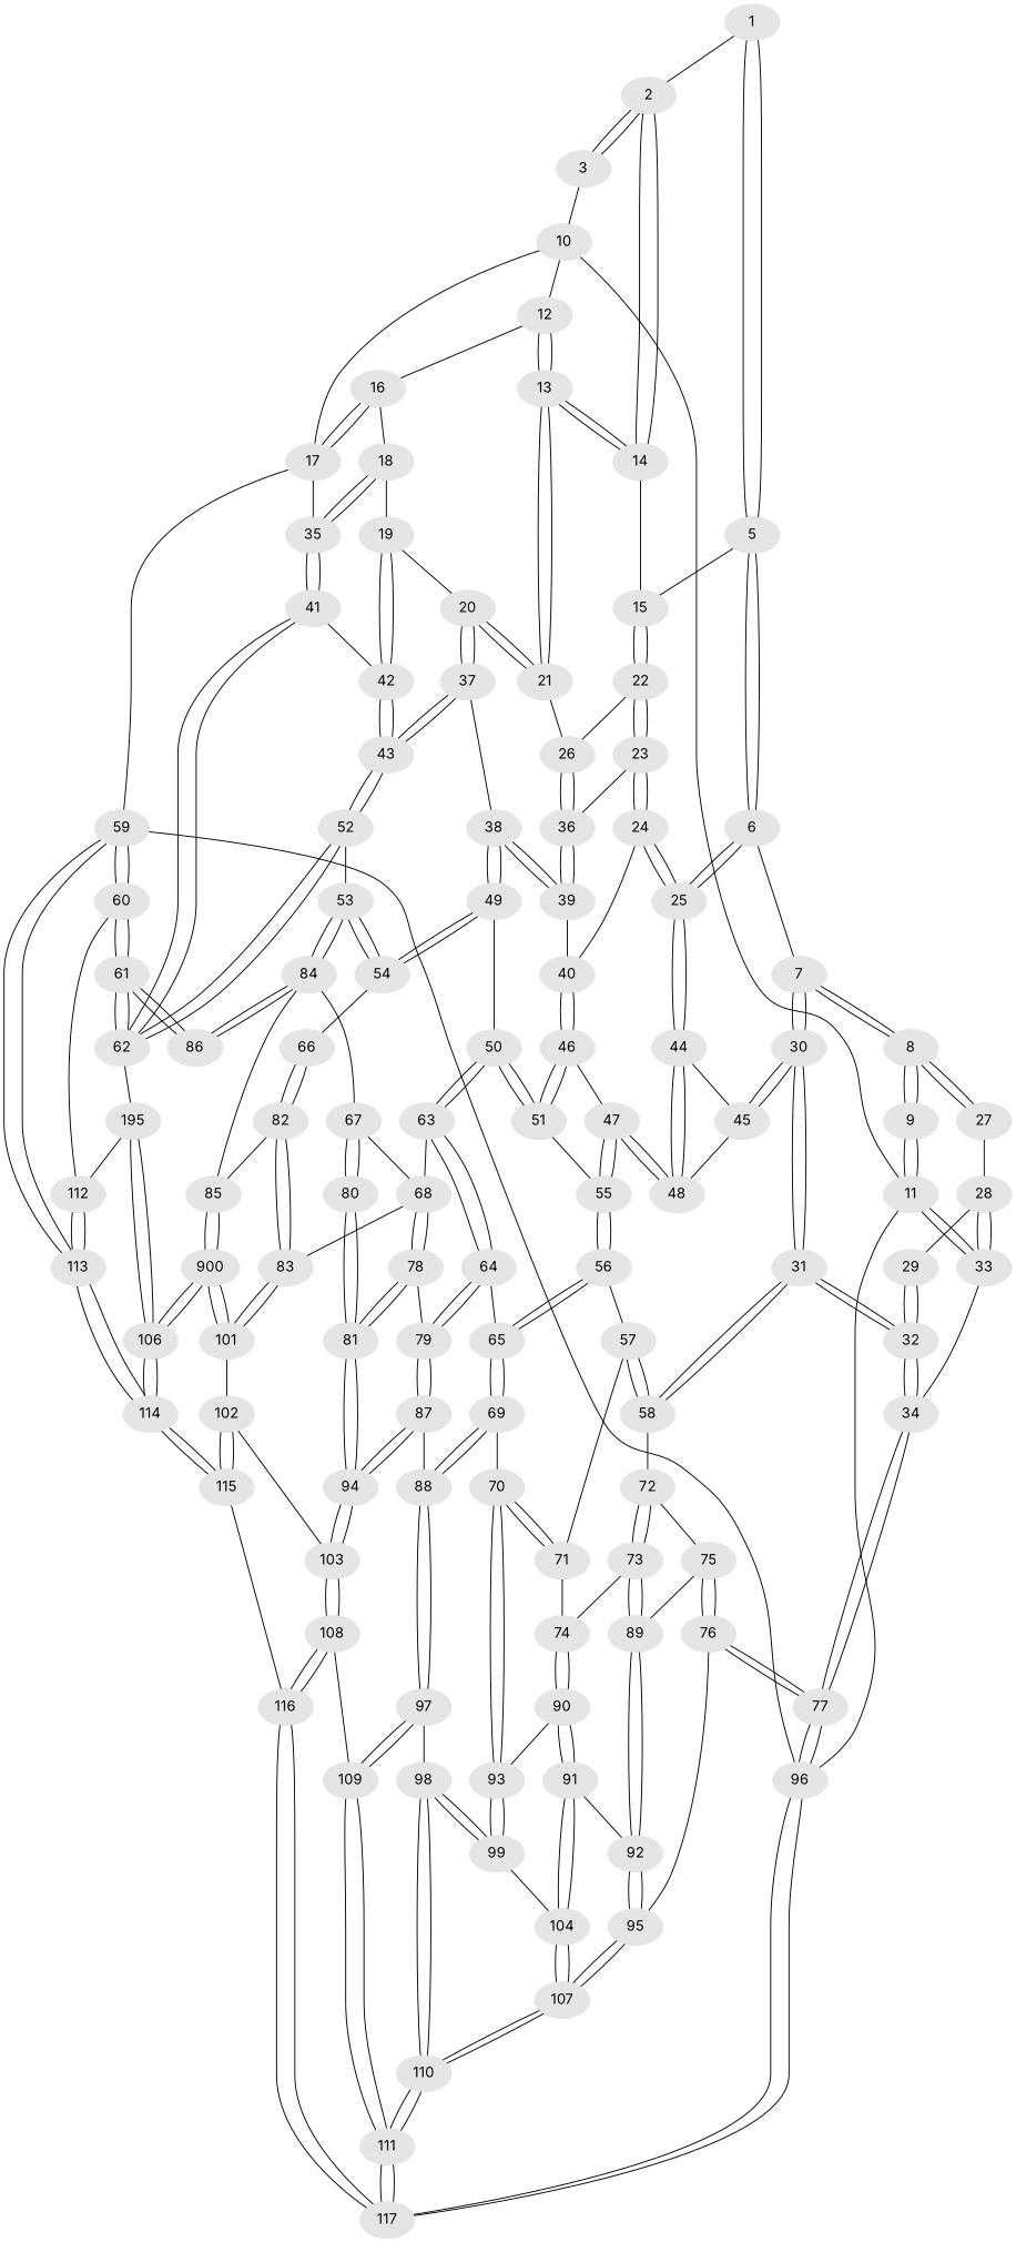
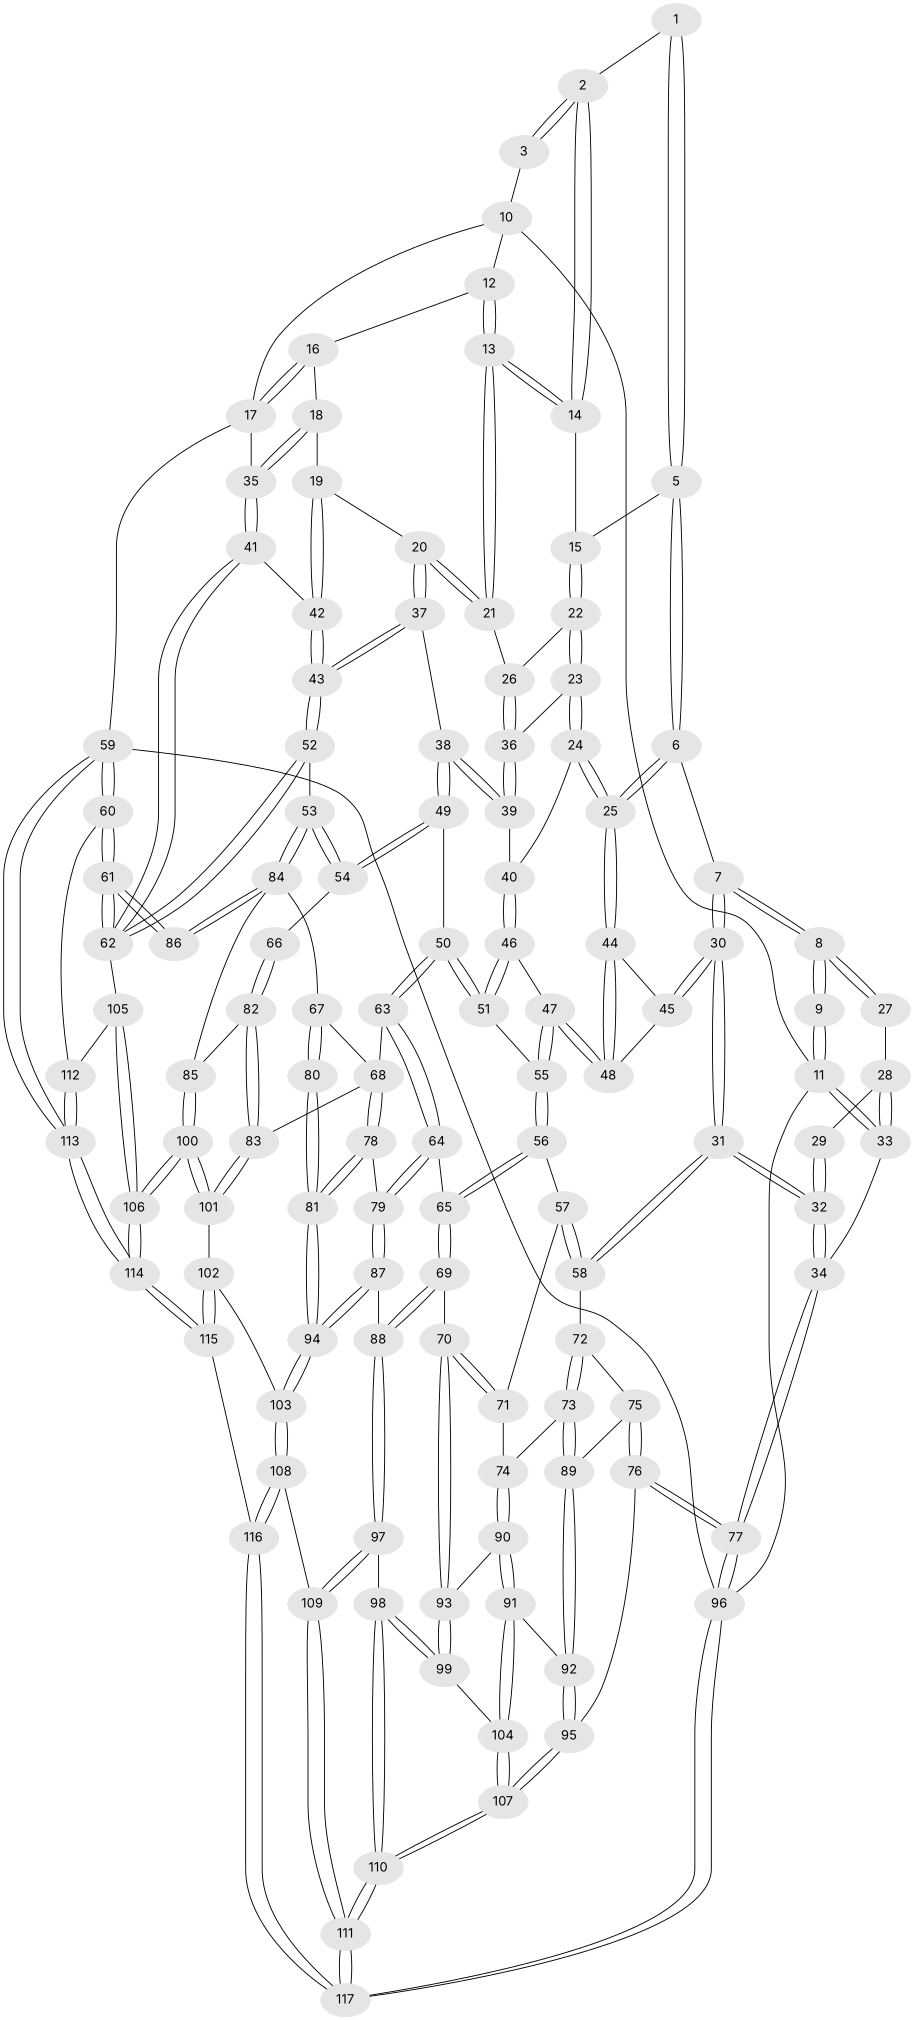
  graph {
    fontname=Inter
    node [color=gray90 fontname=Inter style=filled]
    edge [fontname=Inter]
    1
    2
    5
    3
    14
    6
    15
    10
    11
    12
    17
    9
    7
    25
    22
    8
    30
    44
    27
    31
    45
    28
    33
    96
    13
    16
    35
    59
    34
    117
    21
    18
    26
    23
    19
    41
    60
    113
    20
    42
    37
    43
    38
    36
    24
    40
    39
    46
    48
    29
    32
    58
    72
    77
    62
    49
    52
    50
    54
    47
    51
-   105 [label=195]
+   105
    53
    55
    56
    63
    66
    64
    68
    84
    86
    67
    85
    82
    57
    65
    71
    69
    74
    73
    75
    61
    112
    114
    79
    78
    83
    87
    70
    88
    80
    81
    93
    97
    99
    90
    89
    76
    92
    91
    95
    107
    94
    101
    103
-   100 [label=900]
+   100
    102
    106
    98
    109
    104
    108
    110
    111
    115
    116
    1 -- 2
    1 -- 5
    1 -- 5
    2 -- 3
    2 -- 3
    2 -- 14
    2 -- 14
    5 -- 6
    5 -- 6
    5 -- 15
    3 -- 10
    14 -- 15
    6 -- 7
    6 -- 25
    6 -- 25
    15 -- 22
    15 -- 22
    10 -- 11
    10 -- 12
    10 -- 17
    11 -- 33
    11 -- 33
    11 -- 96
    12 -- 13
    12 -- 13
    12 -- 16
    17 -- 35
    17 -- 59
    9 -- 11
    9 -- 11
    7 -- 8
    7 -- 8
    7 -- 30
    7 -- 30
    25 -- 44
    25 -- 44
    22 -- 26
    22 -- 23
    22 -- 23
    8 -- 9
    8 -- 9
    8 -- 27
    8 -- 27
    30 -- 31
    30 -- 31
    30 -- 45
    30 -- 45
    44 -- 45
    44 -- 48
    44 -- 48
    27 -- 28
    31 -- 32
    31 -- 32
    31 -- 58
    31 -- 58
    45 -- 48
    28 -- 33
    28 -- 33
    28 -- 29
    33 -- 34
    96 -- 117
    96 -- 117
    13 -- 14
    13 -- 14
    13 -- 21
    13 -- 21
    16 -- 17
    16 -- 17
    16 -- 18
    35 -- 41
    35 -- 41
    59 -- 96
    59 -- 60
    59 -- 60
    59 -- 113
    59 -- 113
    34 -- 77
    34 -- 77
    21 -- 26
    18 -- 35
    18 -- 35
    18 -- 19
    26 -- 36
    26 -- 36
    23 -- 36
    23 -- 24
    23 -- 24
    19 -- 20
    19 -- 42
    19 -- 42
    41 -- 42
    41 -- 62
    41 -- 62
    60 -- 61
    60 -- 61
    60 -- 112
    113 -- 114
    113 -- 114
    20 -- 21
    20 -- 21
    20 -- 37
    20 -- 37
    42 -- 43
    42 -- 43
    37 -- 43
    37 -- 43
    37 -- 38
    43 -- 52
    43 -- 52
    38 -- 39
    38 -- 39
    38 -- 49
    38 -- 49
    36 -- 39
    36 -- 39
    24 -- 25
    24 -- 25
    24 -- 40
    40 -- 46
    40 -- 46
    39 -- 40
    46 -- 47
    46 -- 51
    46 -- 51
    29 -- 32
    29 -- 32
    32 -- 34
    32 -- 34
    58 -- 72
    72 -- 73
    72 -- 73
    72 -- 75
    77 -- 96
    77 -- 96
    62 -- 105
    49 -- 50
    49 -- 54
    49 -- 54
    52 -- 62
    52 -- 62
    52 -- 53
    50 -- 51
    50 -- 51
    50 -- 63
    50 -- 63
    54 -- 66
    47 -- 48
    47 -- 48
    47 -- 55
    47 -- 55
    51 -- 55
    105 -- 112
    105 -- 106
    105 -- 106
    53 -- 54
    53 -- 54
    53 -- 84
    53 -- 84
    55 -- 56
    55 -- 56
    56 -- 57
    56 -- 65
    56 -- 65
    63 -- 64
    63 -- 64
    63 -- 68
    66 -- 82
    66 -- 82
    64 -- 65
    64 -- 79
    64 -- 79
    68 -- 78
    68 -- 78
    68 -- 83
    84 -- 86
    84 -- 86
    84 -- 67
    84 -- 85
    67 -- 68
    67 -- 80
    67 -- 80
    85 -- 100
    85 -- 100
    82 -- 85
    82 -- 83
    82 -- 83
    57 -- 58
    57 -- 58
    57 -- 71
    65 -- 69
    65 -- 69
    71 -- 74
    69 -- 70
    69 -- 88
    69 -- 88
    74 -- 90
    74 -- 90
    73 -- 74
    73 -- 89
    73 -- 89
    75 -- 89
    75 -- 76
    75 -- 76
    61 -- 62
    61 -- 62
    61 -- 86
    61 -- 86
    112 -- 113
    112 -- 113
    114 -- 115
    114 -- 115
    79 -- 87
    79 -- 87
    78 -- 79
    78 -- 81
    78 -- 81
    83 -- 101
    83 -- 101
    87 -- 88
    87 -- 94
    87 -- 94
    70 -- 71
    70 -- 71
    70 -- 93
    70 -- 93
    88 -- 97
    88 -- 97
    80 -- 81
    80 -- 81
    81 -- 94
    81 -- 94
    93 -- 99
    93 -- 99
    97 -- 98
    97 -- 109
    97 -- 109
    99 -- 104
    90 -- 93
    90 -- 91
    90 -- 91
    89 -- 92
    89 -- 92
    76 -- 77
    76 -- 77
    76 -- 95
    92 -- 95
    92 -- 95
    91 -- 92
    91 -- 104
    91 -- 104
    95 -- 107
    95 -- 107
    107 -- 110
    107 -- 110
    94 -- 103
    94 -- 103
    101 -- 102
    103 -- 108
    103 -- 108
    100 -- 101
    100 -- 101
    100 -- 106
    100 -- 106
    102 -- 103
    102 -- 115
    102 -- 115
    106 -- 114
    106 -- 114
    98 -- 99
    98 -- 99
    98 -- 110
    98 -- 110
    109 -- 111
    109 -- 111
    104 -- 107
    104 -- 107
    108 -- 109
    108 -- 116
    108 -- 116
    110 -- 111
    110 -- 111
    111 -- 117
    111 -- 117
    115 -- 116
    116 -- 117
    116 -- 117
  }
